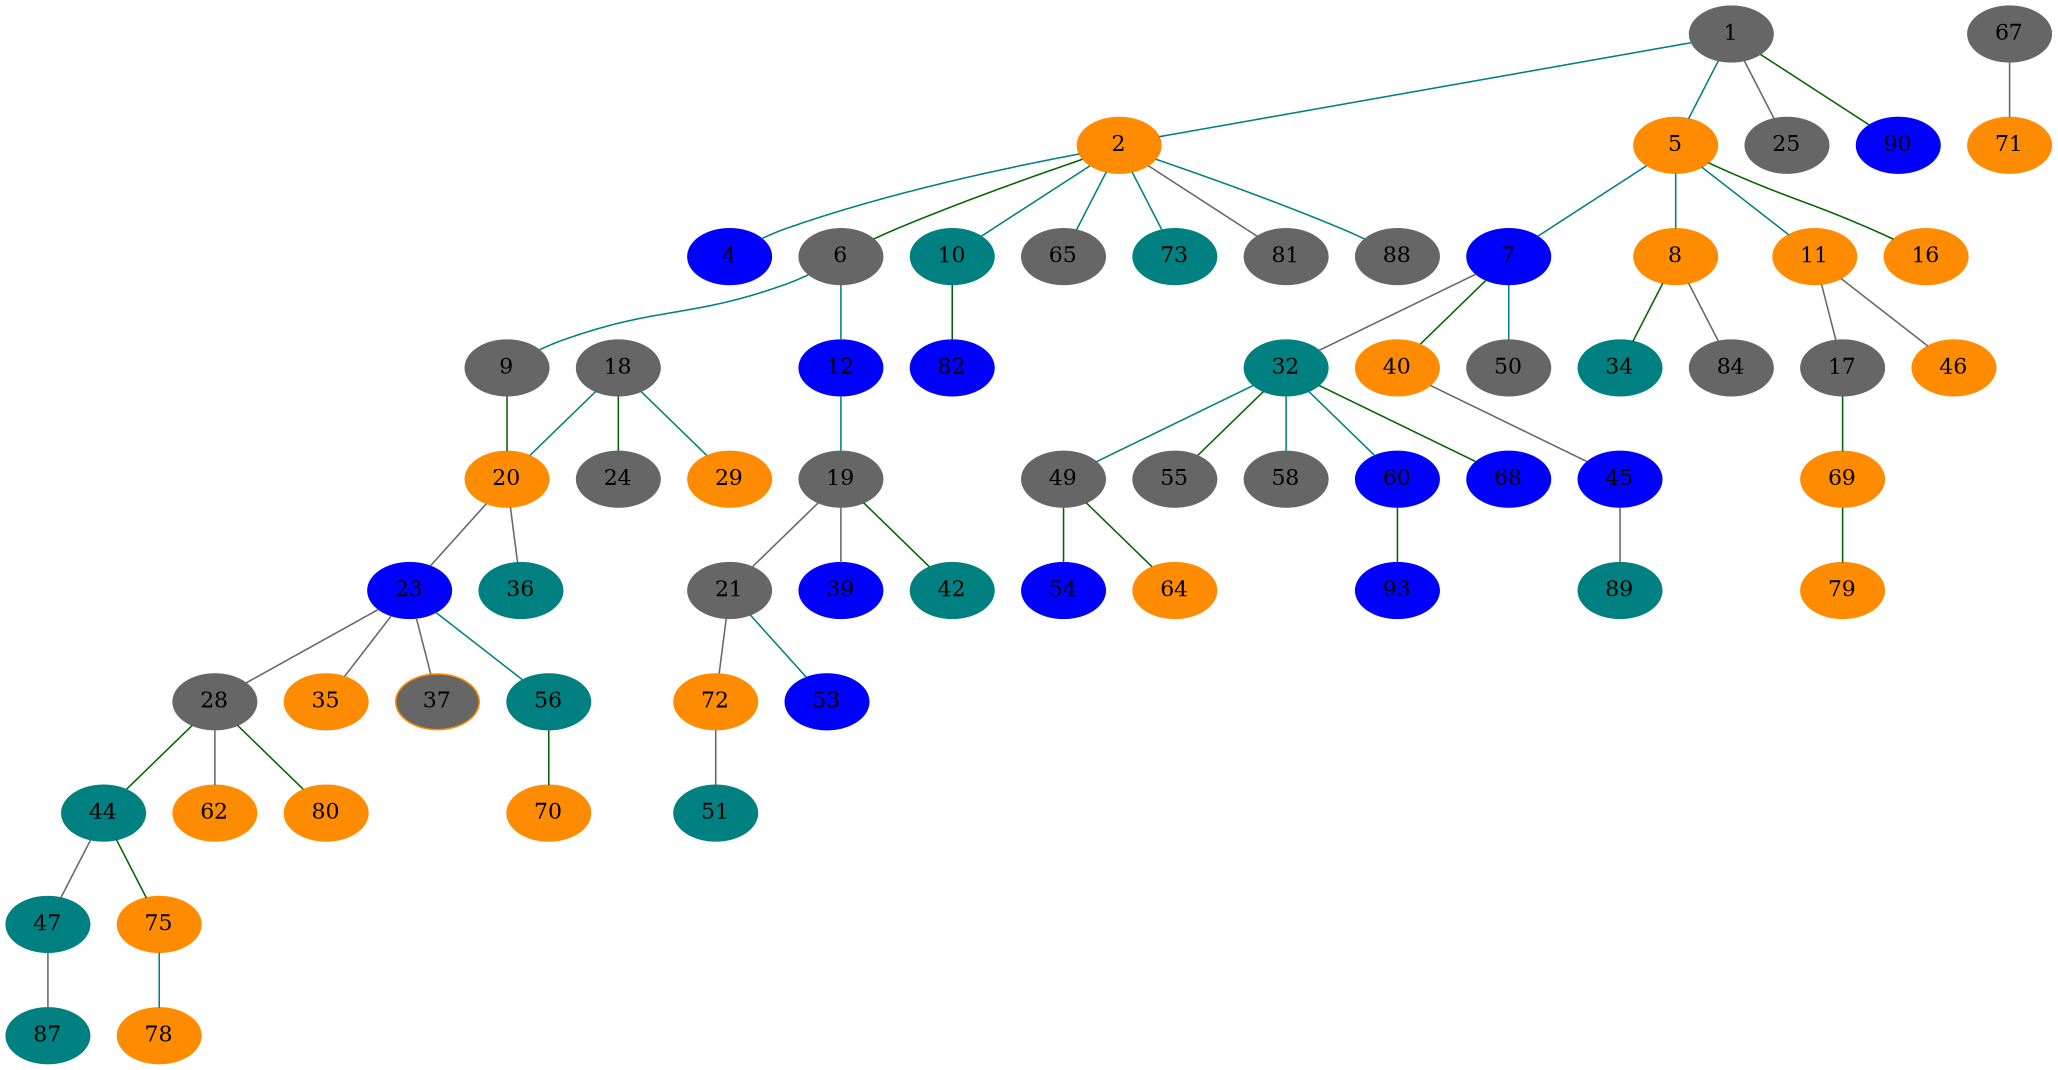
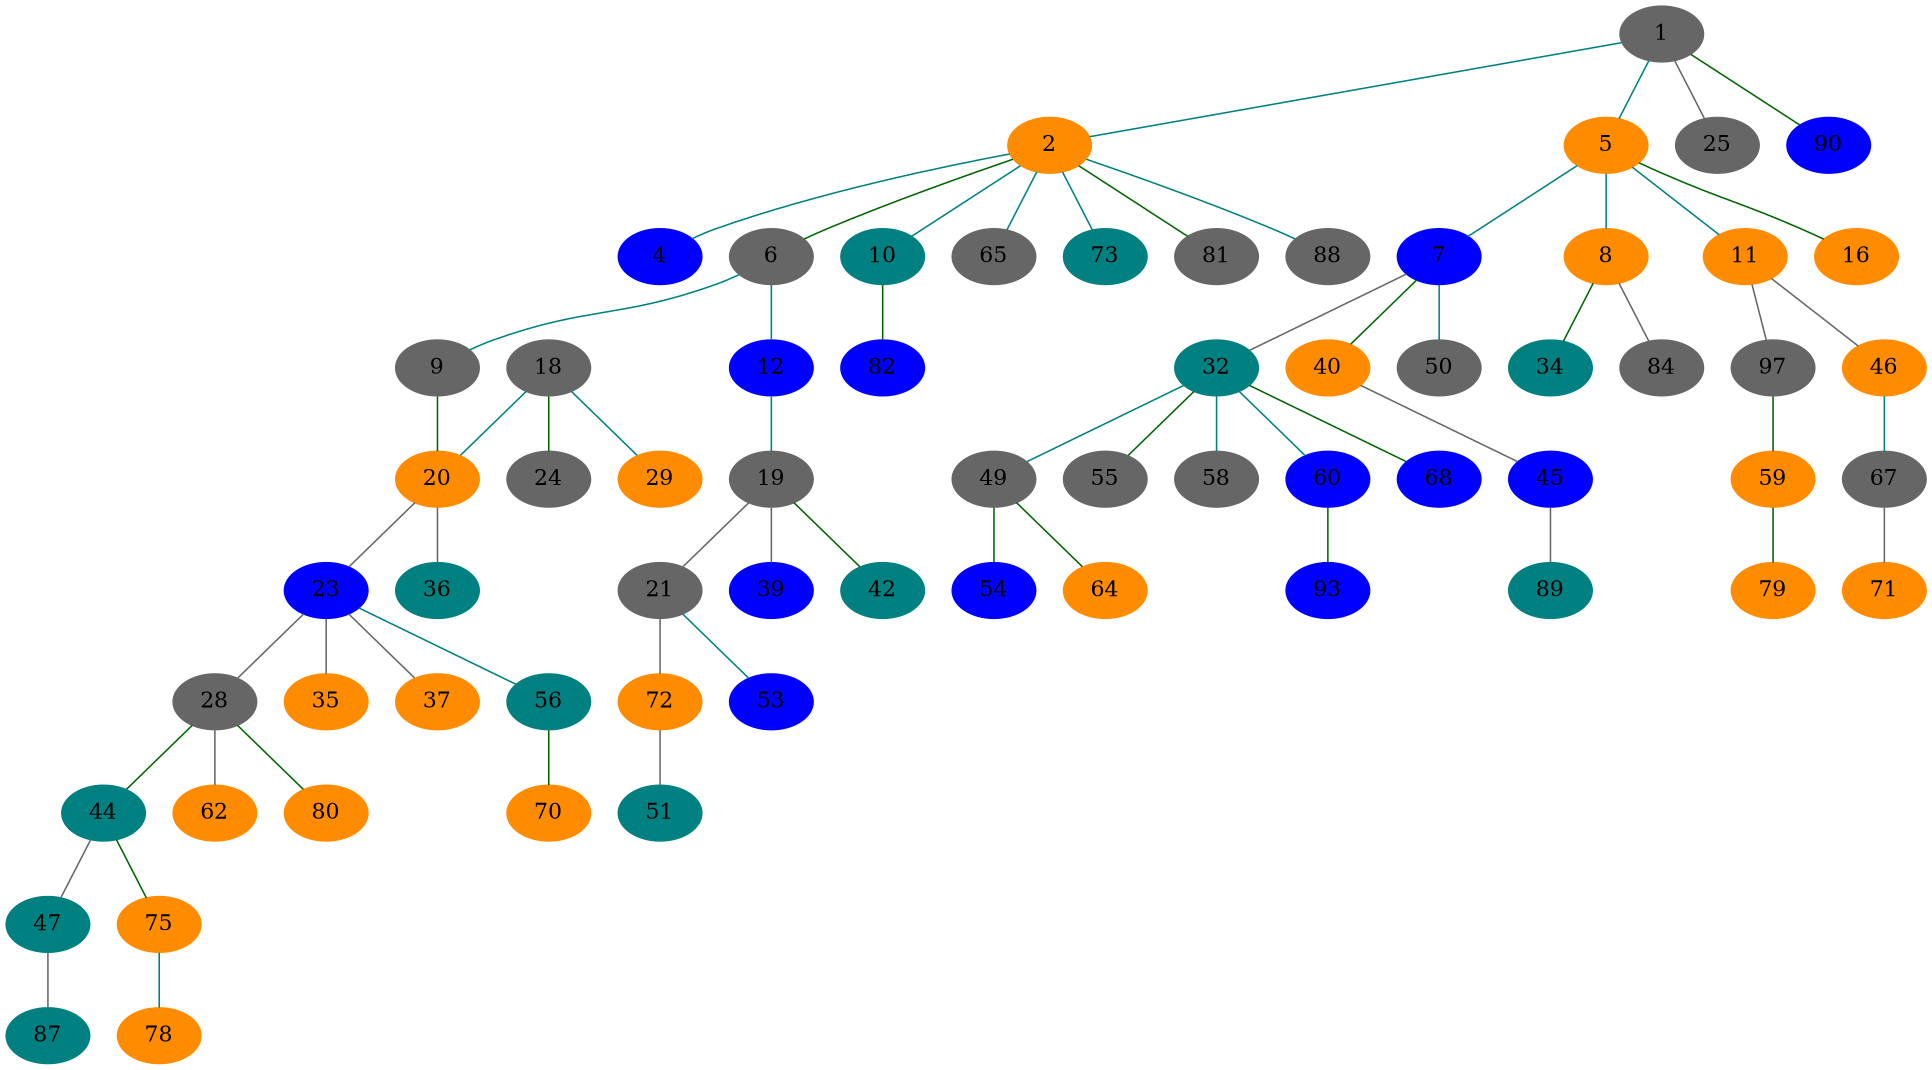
  graph {
    node [color=darkorange style=filled]
    edge [color=teal]
    1 [color=gray40 super="+43"]
    2 [super="+3"]
    5 [super="+14"]
    25 [color=gray40 super="+57"]
    90 [color=blue]
    4 [color=blue]
    6 [color=gray40 super="+13"]
    10 [color=teal super="+15"]
    65 [color=gray40]
    73 [color=teal]
    81 [color=gray40]
    88 [color=gray40]
    7 [color=blue]
    8 [super="+69"]
    11 [super="+31"]
    16 [super="+76"]
    9 [color=gray40 super="+66"]
    12 [color=blue super="+38"]
    82 [color=blue]
    32 [color=teal super="+48"]
    40 [super="+86"]
    50 [color=gray40]
    34 [color=teal]
    n24 [color=gray40 label=84]
-   17 [color=gray40]
+   17 [color=gray40 label=97]
    46
    20 [super="+84"]
    19 [color=gray40 super="+41"]
    49 [color=gray40 super="+61"]
    55 [color=gray40]
    58 [color=gray40]
    60 [color=blue]
    68 [color=blue]
    45 [color=blue]
    18 [color=gray40 super="+91"]
    24 [color=gray40 super="+26"]
    29
-   59 [super="+72" label=69]
+   59 [super="+72"]
    67 [color=gray40 super="+74"]
    21 [color=gray40]
    39 [color=blue]
    42 [color=teal]
    79
    23 [color=blue super="+27"]
    36 [color=teal]
    n46 [label=72 super="+33"]
    53 [color=blue super="+92"]
    28 [color=gray40 super="+30"]
    35 [super="+83"]
-   37 [fillcolor=gray40]
+   37
    56 [color=teal]
    51 [color=teal]
    44 [color=teal super="+52"]
    62
    80
    70
    47 [color=teal super="+63"]
    75 [super="+77"]
    54 [color=blue]
    64
    93 [color=blue]
    89 [color=teal]
    87 [color=teal]
    78
    71
    1 -- 2
    1 -- 5
    1 -- 25 [color=gray40]
    1 -- 90 [color=darkgreen]
    2 -- 4
    2 -- 6 [color=darkgreen]
    2 -- 10
    2 -- 65
    2 -- 73
-   2 -- 81 [color=gray40]
+   2 -- 81 [color=darkgreen]
    2 -- 88
    5 -- 7
    5 -- 8
    5 -- 11
    5 -- 16 [color=darkgreen]
    6 -- 9
    6 -- 12
    10 -- 82 [color=darkgreen]
    7 -- 32 [color=gray40]
    7 -- 40 [color=darkgreen]
    7 -- 50
    8 -- 34 [color=darkgreen]
    8 -- n24 [color=gray40]
    11 -- 17 [color=gray40]
    11 -- 46 [color=gray40]
    9 -- 20 [color=darkgreen]
    12 -- 19
    32 -- 49
    32 -- 55 [color=darkgreen]
    32 -- 58
    32 -- 60
    32 -- 68 [color=darkgreen]
    40 -- 45 [color=gray40]
    17 -- 59 [color=darkgreen]
+   46 -- 67
    20 -- 23 [color=gray40]
    20 -- 36 [color=gray40]
    19 -- 21 [color=gray40]
    19 -- 39 [color=gray40]
    19 -- 42 [color=darkgreen]
    49 -- 54 [color=darkgreen]
    49 -- 64 [color=darkgreen]
    60 -- 93 [color=darkgreen]
    45 -- 89 [color=gray40]
    18 -- 20
    18 -- 24 [color=darkgreen]
    18 -- 29
    59 -- 79 [color=darkgreen]
    67 -- 71 [color=gray40]
    21 -- n46 [color=gray40]
    21 -- 53
    23 -- 28 [color=gray40]
    23 -- 35 [color=gray40]
    23 -- 37 [color=gray40]
    23 -- 56
    n46 -- 51 [color=gray40]
    28 -- 44 [color=darkgreen]
    28 -- 62 [color=gray40]
    28 -- 80 [color=darkgreen]
    56 -- 70 [color=darkgreen]
    44 -- 47 [color=gray40]
    44 -- 75 [color=darkgreen]
    47 -- 87 [color=gray40]
    75 -- 78
  }
